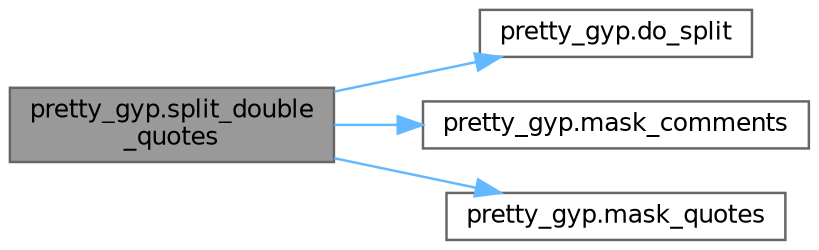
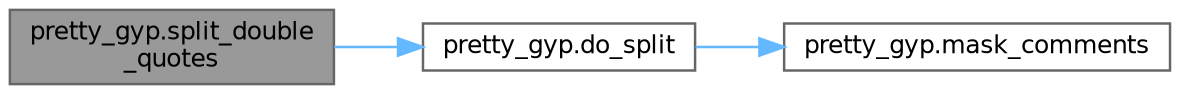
  digraph {
    rankdir=LR
    node [color=grey40 fillcolor=white fontname=Helvetica fontsize=10 shape=box style=filled]
    edge [color=steelblue1 fontname=Helvetica fontsize=10 labelfontname=Helvetica labelfontsize=10 style=solid]
    n1 [color=gray40 fillcolor=grey60 fontcolor=black height=0.2 label="pretty_gyp.split_double\l_quotes" width=0.4]
    n2 [height=0.2 label="pretty_gyp.do_split" width=0.4]
    n3 [height=0.2 label="pretty_gyp.mask_comments" width=0.4]
-   n4 [height=0.2 label="pretty_gyp.mask_quotes" width=0.4]
    n1 -> n2
-   n1 -> n3
-   n1 -> n4
+   n2 -> n3
  }
